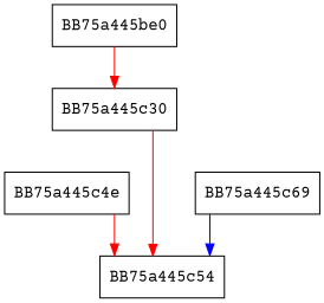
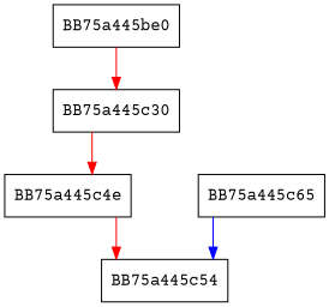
  digraph {
    fontname="Courier Prime"
    splines=ortho
    node [fontname="Courier Prime" shape=box]
    edge [color=red fontname="Courier Prime"]
    BB75a445be0
    BB75a445c30
    BB75a445c4e
-   BB75a445c69
+   BB75a445c69 [label=BB75a445c65]
    BB75a445c54
    BB75a445be0 -> BB75a445c30
-   BB75a445c30 -> BB75a445c54
+   BB75a445c30 -> BB75a445c4e
    BB75a445c4e -> BB75a445c54
    BB75a445c69 -> BB75a445c54 [color=blue]
  }
